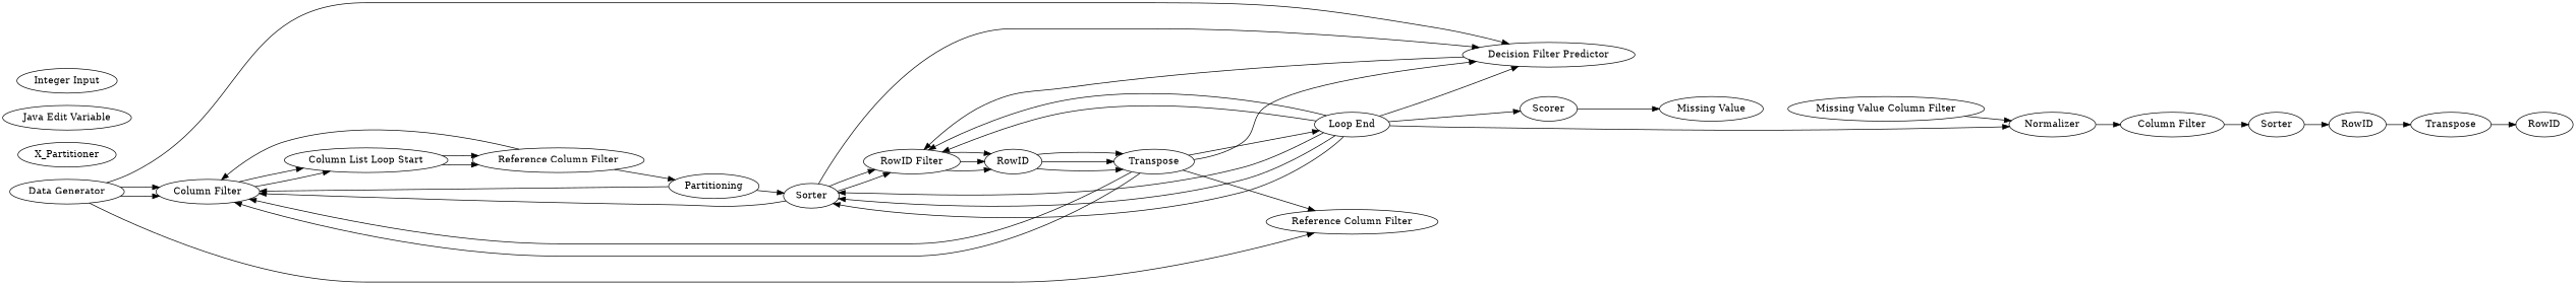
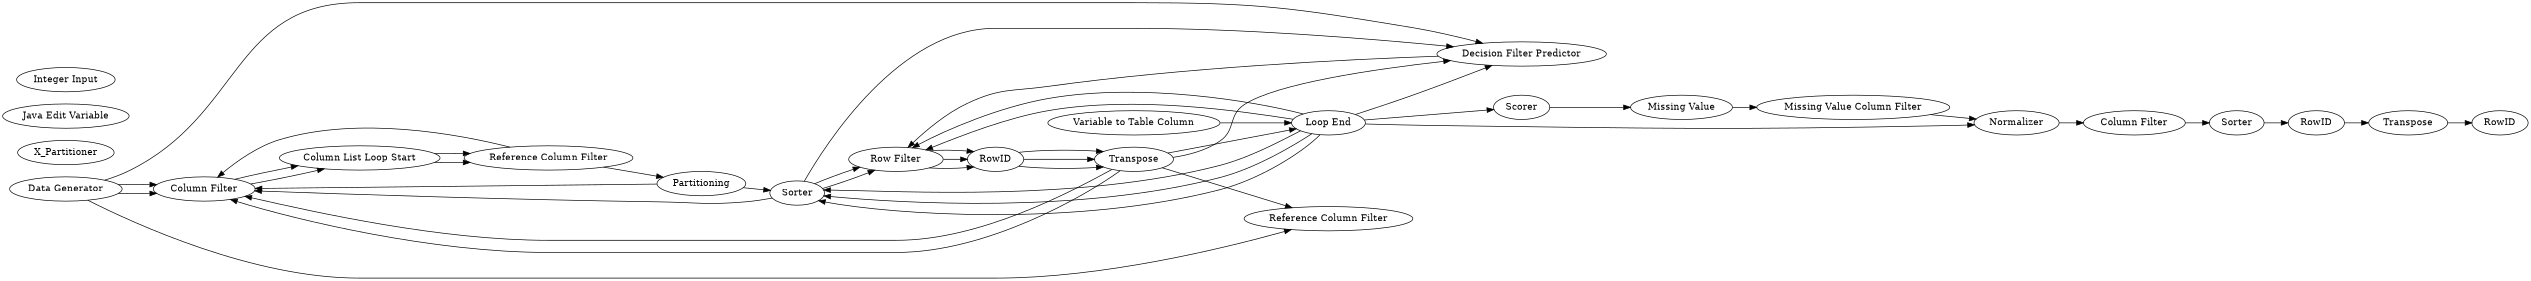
  digraph {
    rankdir=LR
    n1 [label="Data Generator"]
    n2 [label="Column Filter"]
    n3 [label="Decision Filter Predictor"]
    n4 [label="Reference Column Filter"]
    n5 [label="Column List Loop Start"]
-   n6 [label="RowID Filter"]
+   n6 [label="Row Filter"]
    n7 [label="Reference Column Filter"]
    n8 [label=Partitioning]
    n9 [label=Sorter]
    n10 [label=Scorer]
    n11 [label="Missing Value"]
    n12 [label="Missing Value Column Filter"]
    n13 [label=Normalizer]
+   n14 [label="Variable to Table Column"]
    n15 [label="Loop End"]
    n16 [label=RowID]
    n17 [label="Column Filter"]
    n18 [label=X_Partitioner]
    n19 [label=Transpose]
    n20 [label="Java Edit Variable"]
    n21 [label="Integer Input"]
    n22 [label=Sorter]
    n23 [label=RowID]
    n24 [label=Transpose]
    n25 [label=RowID]
    n1 -> n2
    n1 -> n2
    n1 -> n3
    n1 -> n4
    n2 -> n5
    n2 -> n5
    n3 -> n6
    n5 -> n7
    n5 -> n7
    n6 -> n16
    n6 -> n16
    n6 -> n16
    n7 -> n2
    n7 -> n8
    n8 -> n2
    n8 -> n9
    n9 -> n2
    n9 -> n3
    n9 -> n6
    n9 -> n6
    n10 -> n11
+   n11 -> n12
    n12 -> n13
    n13 -> n17
+   n14 -> n15
    n15 -> n3
    n15 -> n6
    n15 -> n6
    n15 -> n9
    n15 -> n9
    n15 -> n9
    n15 -> n10
    n15 -> n13
    n16 -> n19
    n16 -> n19
    n16 -> n19
    n17 -> n22
    n19 -> n2
    n19 -> n2
    n19 -> n3
    n19 -> n4
    n19 -> n15
    n22 -> n23
    n23 -> n24
    n24 -> n25
  }
